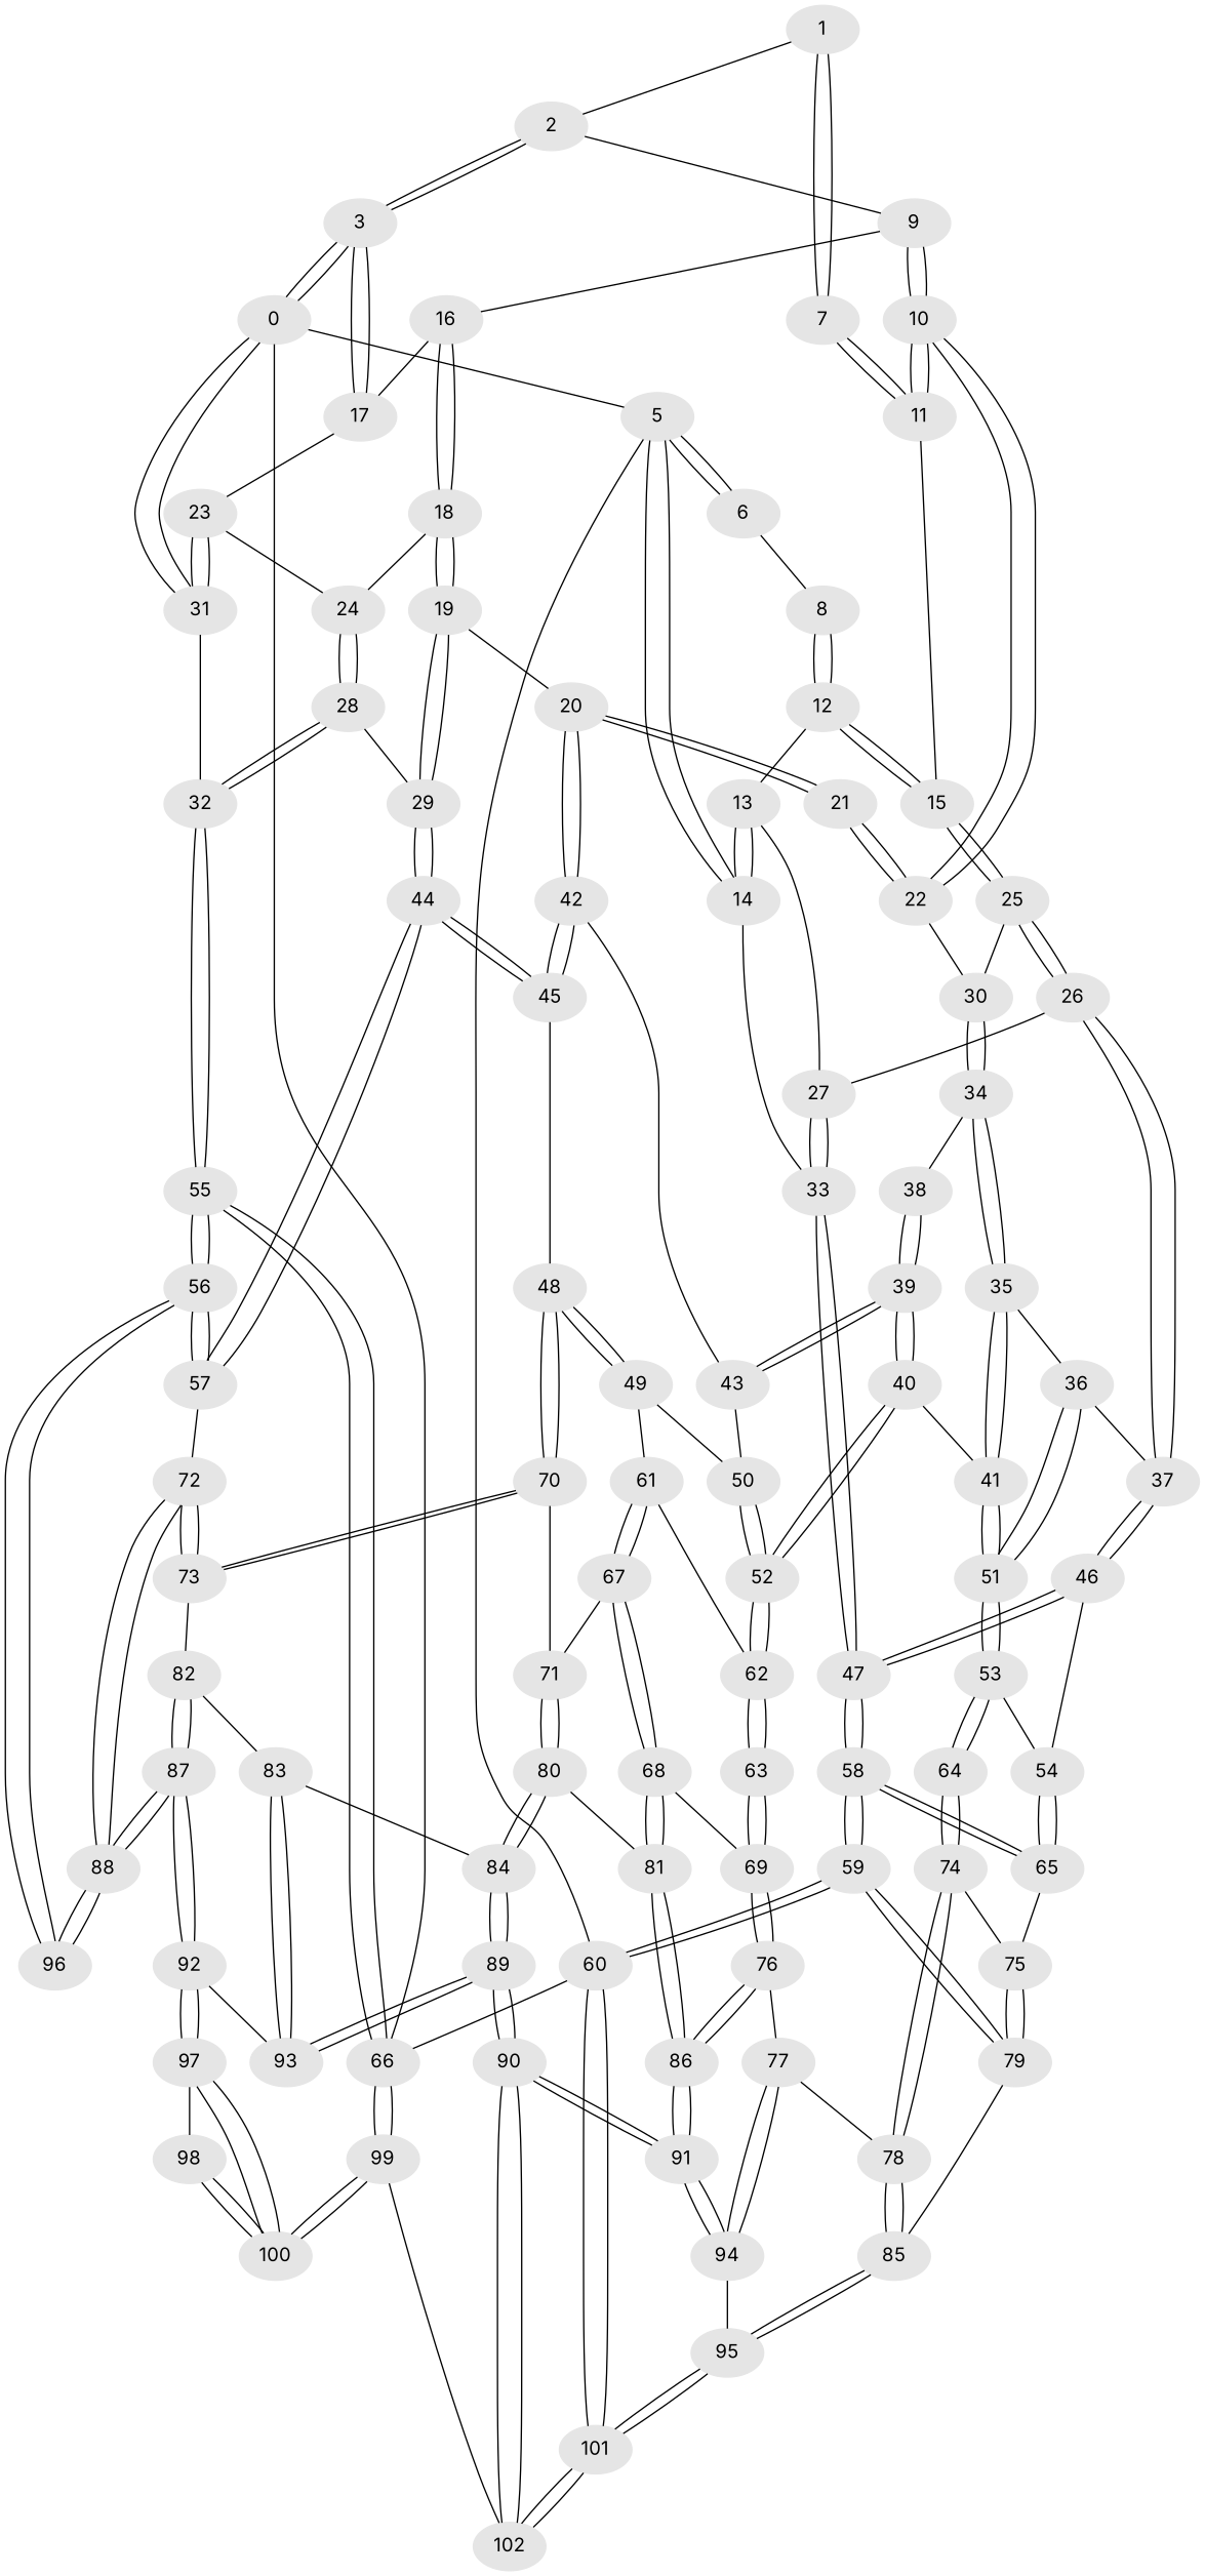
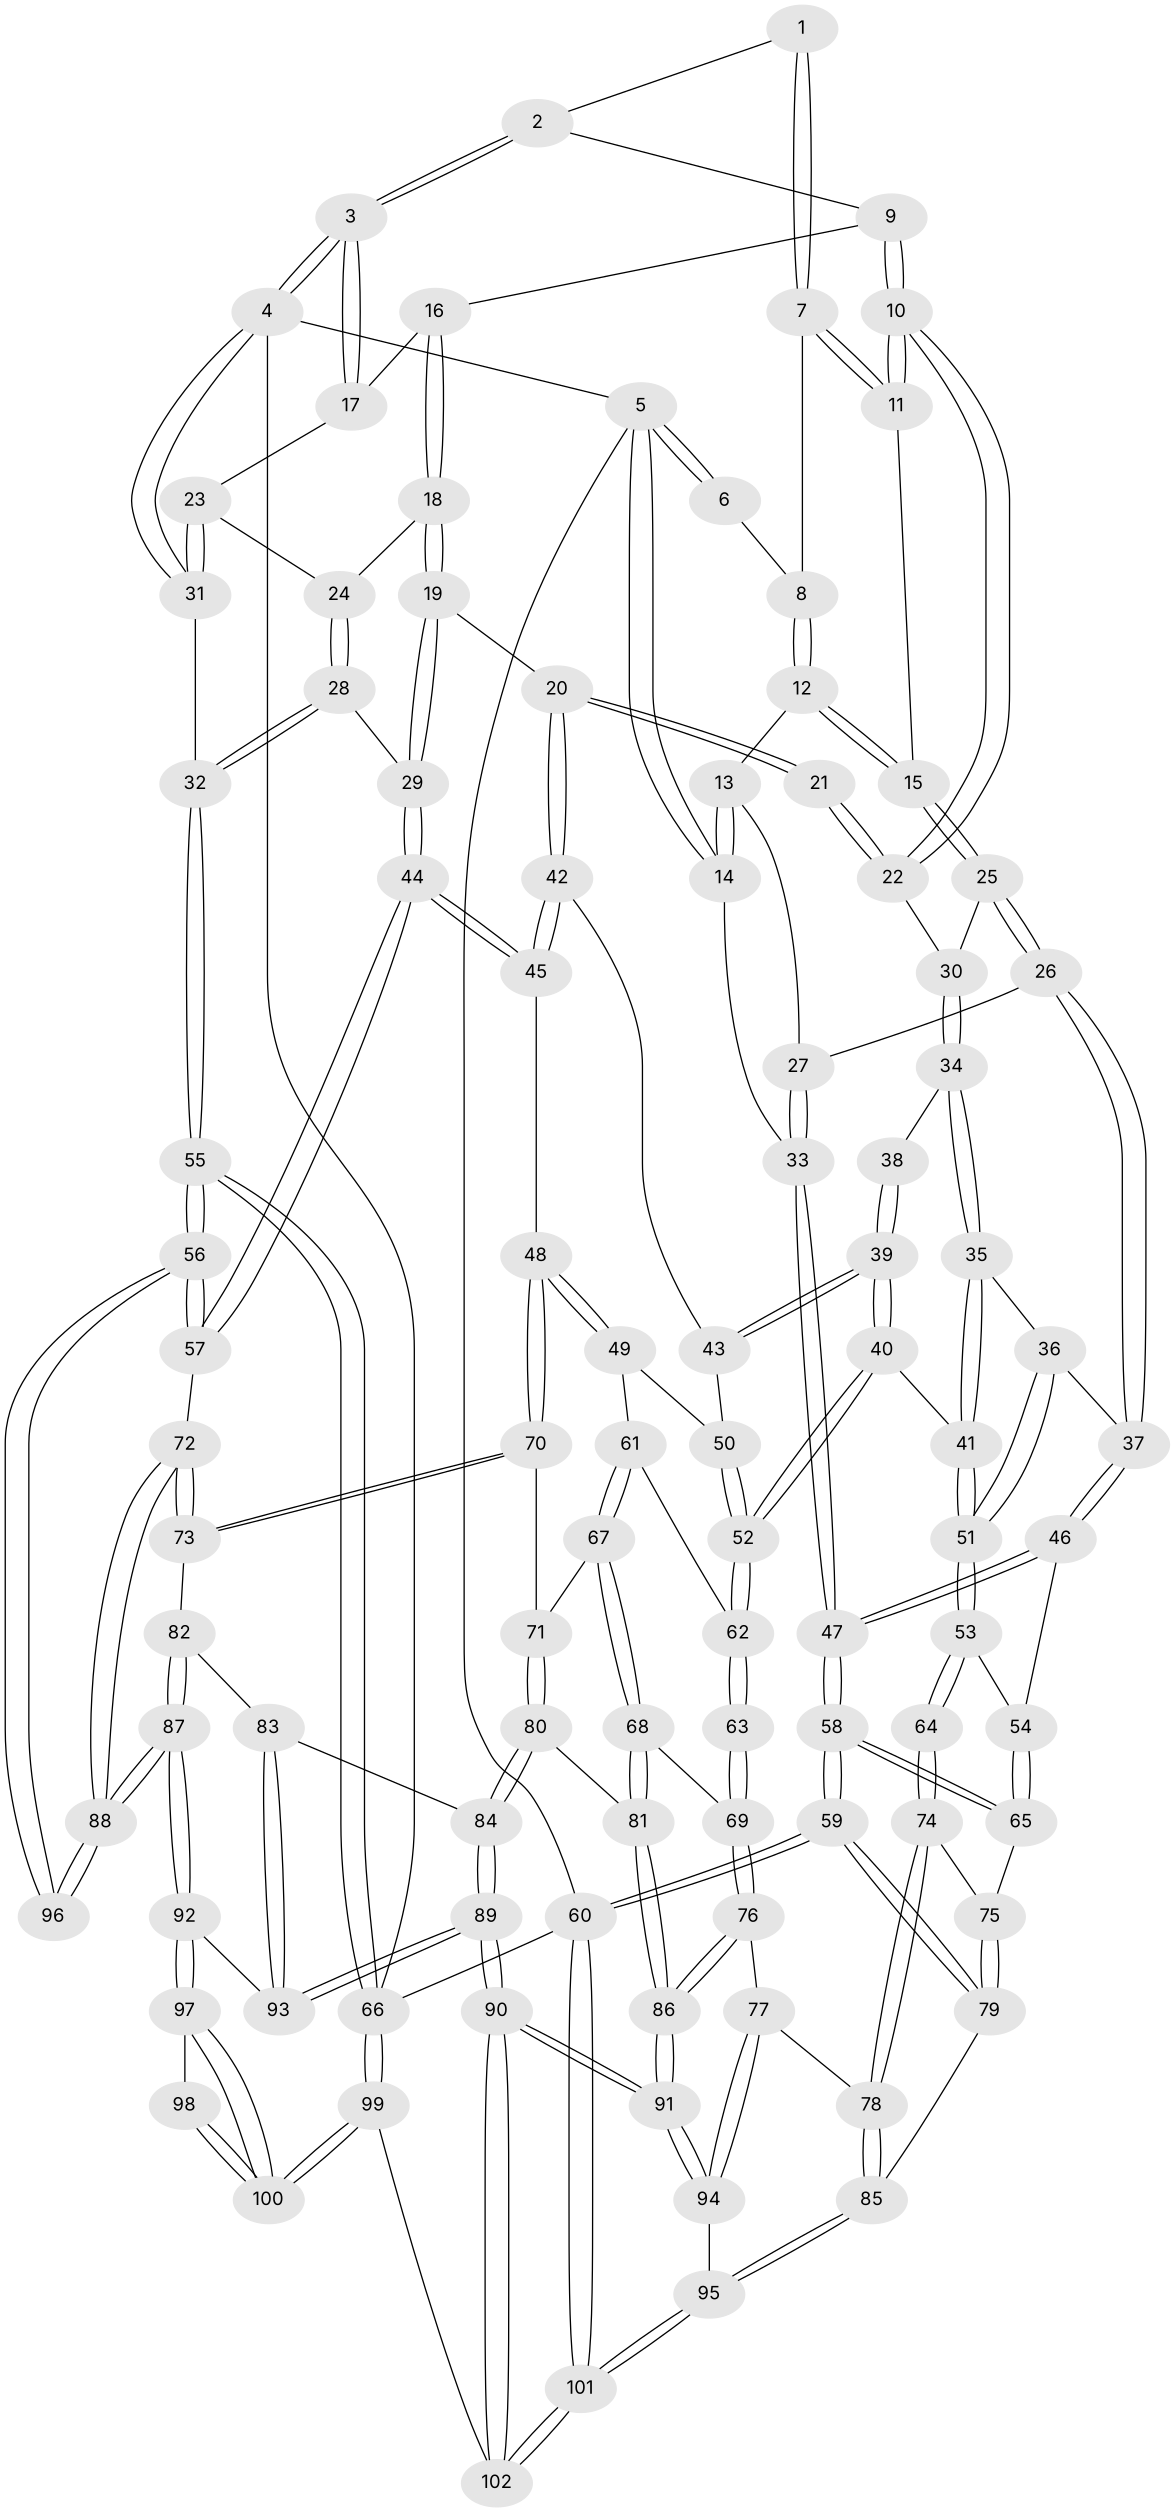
  graph {
    fontname=Inter
    node [color=gray90 fontname=Inter style=filled]
    edge [fontname=Inter]
    1
    2
    7
    3
    9
    8
    11
-   4 [label=0]
+   4
    17
    10
    16
    5
    31
    66
    23
    6
    14
    60
    32
    99
    33
    101
    12
    15
    13
    22
    18
    30
    25
    27
    47
    26
    19
    24
    20
    29
    28
    21
    42
    44
    43
    45
    38
    39
    34
    37
    46
    55
    57
    35
    56
    58
    36
    41
    51
    53
    54
    40
    52
    50
    62
    48
    72
    49
    70
    65
    59
    61
    71
    73
    67
    64
    63
    74
    75
    96
    88
    79
    85
    102
    68
    69
    76
    78
    100
    81
    80
    86
    77
    82
    84
    83
    87
    94
    91
    95
    89
    93
    92
    90
    97
    98
    1 -- 2
    1 -- 7
    1 -- 7
    2 -- 3
    2 -- 3
    2 -- 9
+   7 -- 8
    7 -- 11
    7 -- 11
    3 -- 4
    3 -- 4
    3 -- 17
    3 -- 17
    9 -- 10
    9 -- 10
    9 -- 16
    8 -- 12
    8 -- 12
    11 -- 15
    4 -- 5
    4 -- 31
    4 -- 31
    4 -- 66
    17 -- 23
    10 -- 11
    10 -- 11
    10 -- 22
    10 -- 22
    16 -- 17
    16 -- 18
    16 -- 18
    5 -- 6
    5 -- 6
    5 -- 14
    5 -- 14
    5 -- 60
    31 -- 32
    66 -- 99
    66 -- 99
    23 -- 31
    23 -- 31
    23 -- 24
    6 -- 8
    14 -- 33
    60 -- 66
    60 -- 101
    60 -- 101
    32 -- 55
    32 -- 55
    99 -- 102
    99 -- 100
    99 -- 100
    33 -- 47
    33 -- 47
    101 -- 102
    101 -- 102
    12 -- 15
    12 -- 15
    12 -- 13
    15 -- 25
    15 -- 25
    13 -- 14
    13 -- 14
    13 -- 27
    22 -- 30
    18 -- 19
    18 -- 19
    18 -- 24
    30 -- 34
    30 -- 34
    25 -- 30
    25 -- 26
    25 -- 26
    27 -- 33
    27 -- 33
    47 -- 58
    47 -- 58
    26 -- 27
    26 -- 37
    26 -- 37
    19 -- 20
    19 -- 29
    19 -- 29
    24 -- 28
    24 -- 28
    20 -- 21
    20 -- 21
    20 -- 42
    20 -- 42
    29 -- 44
    29 -- 44
    28 -- 32
    28 -- 32
    28 -- 29
    21 -- 22
    21 -- 22
    42 -- 43
    42 -- 45
    42 -- 45
    44 -- 45
    44 -- 45
    44 -- 57
    44 -- 57
    43 -- 50
    45 -- 48
    38 -- 39
    38 -- 39
    39 -- 43
    39 -- 43
    39 -- 40
    39 -- 40
    34 -- 38
    34 -- 35
    34 -- 35
    37 -- 46
    37 -- 46
    46 -- 47
    46 -- 47
    46 -- 54
    55 -- 66
    55 -- 66
    55 -- 56
    55 -- 56
    57 -- 72
    35 -- 36
    35 -- 41
    35 -- 41
    56 -- 57
    56 -- 57
    56 -- 96
    56 -- 96
    58 -- 65
    58 -- 65
    58 -- 59
    58 -- 59
    36 -- 37
    36 -- 51
    36 -- 51
    41 -- 51
    41 -- 51
    51 -- 53
    51 -- 53
    53 -- 54
    53 -- 64
    53 -- 64
    54 -- 65
    54 -- 65
    40 -- 41
    40 -- 52
    40 -- 52
    52 -- 62
    52 -- 62
    50 -- 52
    50 -- 52
    62 -- 63
    62 -- 63
    48 -- 49
    48 -- 49
    48 -- 70
    48 -- 70
    72 -- 73
    72 -- 73
    72 -- 88
    72 -- 88
    49 -- 50
    49 -- 61
    70 -- 71
    70 -- 73
    70 -- 73
    65 -- 75
    59 -- 60
    59 -- 60
    59 -- 79
    59 -- 79
    61 -- 62
    61 -- 67
    61 -- 67
    71 -- 80
    71 -- 80
    73 -- 82
    67 -- 71
    67 -- 68
    67 -- 68
    64 -- 74
    64 -- 74
    63 -- 69
    63 -- 69
    74 -- 75
    74 -- 78
    74 -- 78
    75 -- 79
    75 -- 79
    88 -- 96
    88 -- 96
    79 -- 85
    85 -- 95
    85 -- 95
    68 -- 69
    68 -- 81
    68 -- 81
    69 -- 76
    69 -- 76
    76 -- 86
    76 -- 86
    76 -- 77
    78 -- 85
    78 -- 85
    81 -- 86
    81 -- 86
    80 -- 81
    80 -- 84
    80 -- 84
    86 -- 91
    86 -- 91
    77 -- 78
    77 -- 94
    77 -- 94
    82 -- 83
    82 -- 87
    82 -- 87
    84 -- 89
    84 -- 89
    83 -- 84
    83 -- 93
    83 -- 93
    87 -- 88
    87 -- 88
    87 -- 92
    87 -- 92
    94 -- 95
    91 -- 94
    91 -- 94
    95 -- 101
    95 -- 101
    89 -- 93
    89 -- 93
    89 -- 90
    89 -- 90
    92 -- 93
    92 -- 97
    92 -- 97
    90 -- 102
    90 -- 102
    90 -- 91
    90 -- 91
    97 -- 100
    97 -- 100
    97 -- 98
    98 -- 100
    98 -- 100
  }
